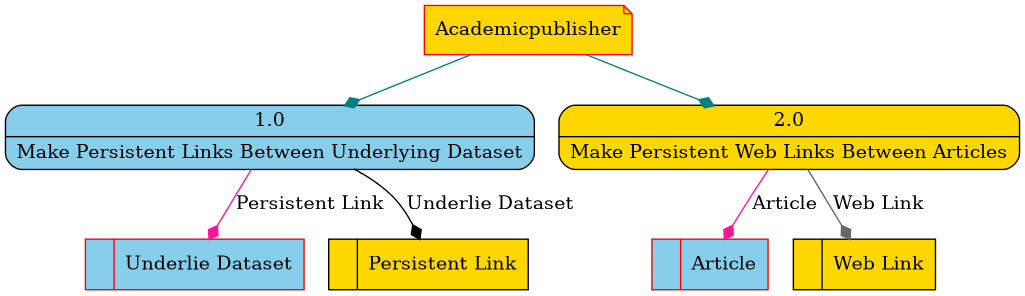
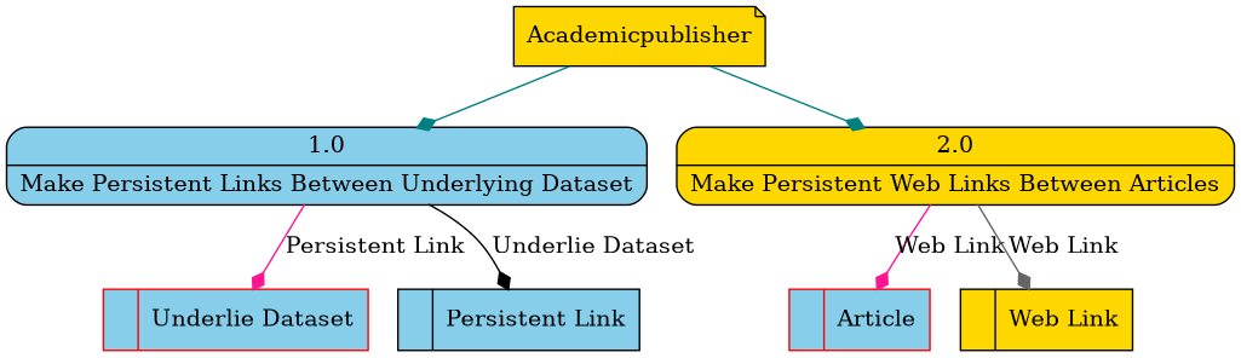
  digraph {
    fontname="DejaVu Serif"
    node [fillcolor=skyblue fontname="DejaVu Serif" shape=record style=filled]
    edge [arrowhead=diamond color=teal fontname="DejaVu Serif"]
    n1 [color=red label="<f0>  |<f1> Underlie Dataset "]
    n2 [color=red label="<f0>  |<f1> Article "]
-   n3 [fillcolor=gold label="<f0>  |<f1> Persistent Link "]
+   n3 [label="<f0>  |<f1> Persistent Link "]
    n4 [fillcolor=gold label="<f0>  |<f1> Web Link "]
-   n5 [fillcolor=gold label=Academicpublisher shape=note color=red]
+   n5 [fillcolor=gold label=Academicpublisher shape=note]
    n6 [label="{<f0> 1.0|<f1> Make Persistent Links Between Underlying Dataset }" shape=Mrecord]
    n7 [fillcolor=gold label="{<f0> 2.0|<f1> Make Persistent Web Links Between Articles }" shape=Mrecord]
    n5 -> n6
    n5 -> n7
    n6 -> n1 [color=deeppink label="Persistent Link"]
    n6 -> n3 [color=black label="Underlie Dataset"]
-   n7 -> n2 [color=deeppink label=Article]
+   n7 -> n2 [color=deeppink label="Web Link"]
    n7 -> n4 [color=gray40 label="Web Link"]
  }
